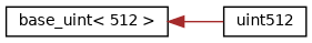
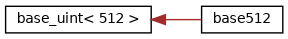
  digraph {
    rankdir=LR
    node [color=black fillcolor=white fontname=Helvetica fontsize=10 shape=record style=filled]
    n1 [height=0.2 label="base_uint\< 512 \>" width=0.4]
-   n2 [height=0.2 label=uint512 width=0.4]
+   n2 [height=0.2 label=base512 width=0.4]
    n1 -> n2 [color=brown dir=back fontname=Helvetica fontsize=10 labelfontname=Helvetica labelfontsize=10 style=solid]
  }
